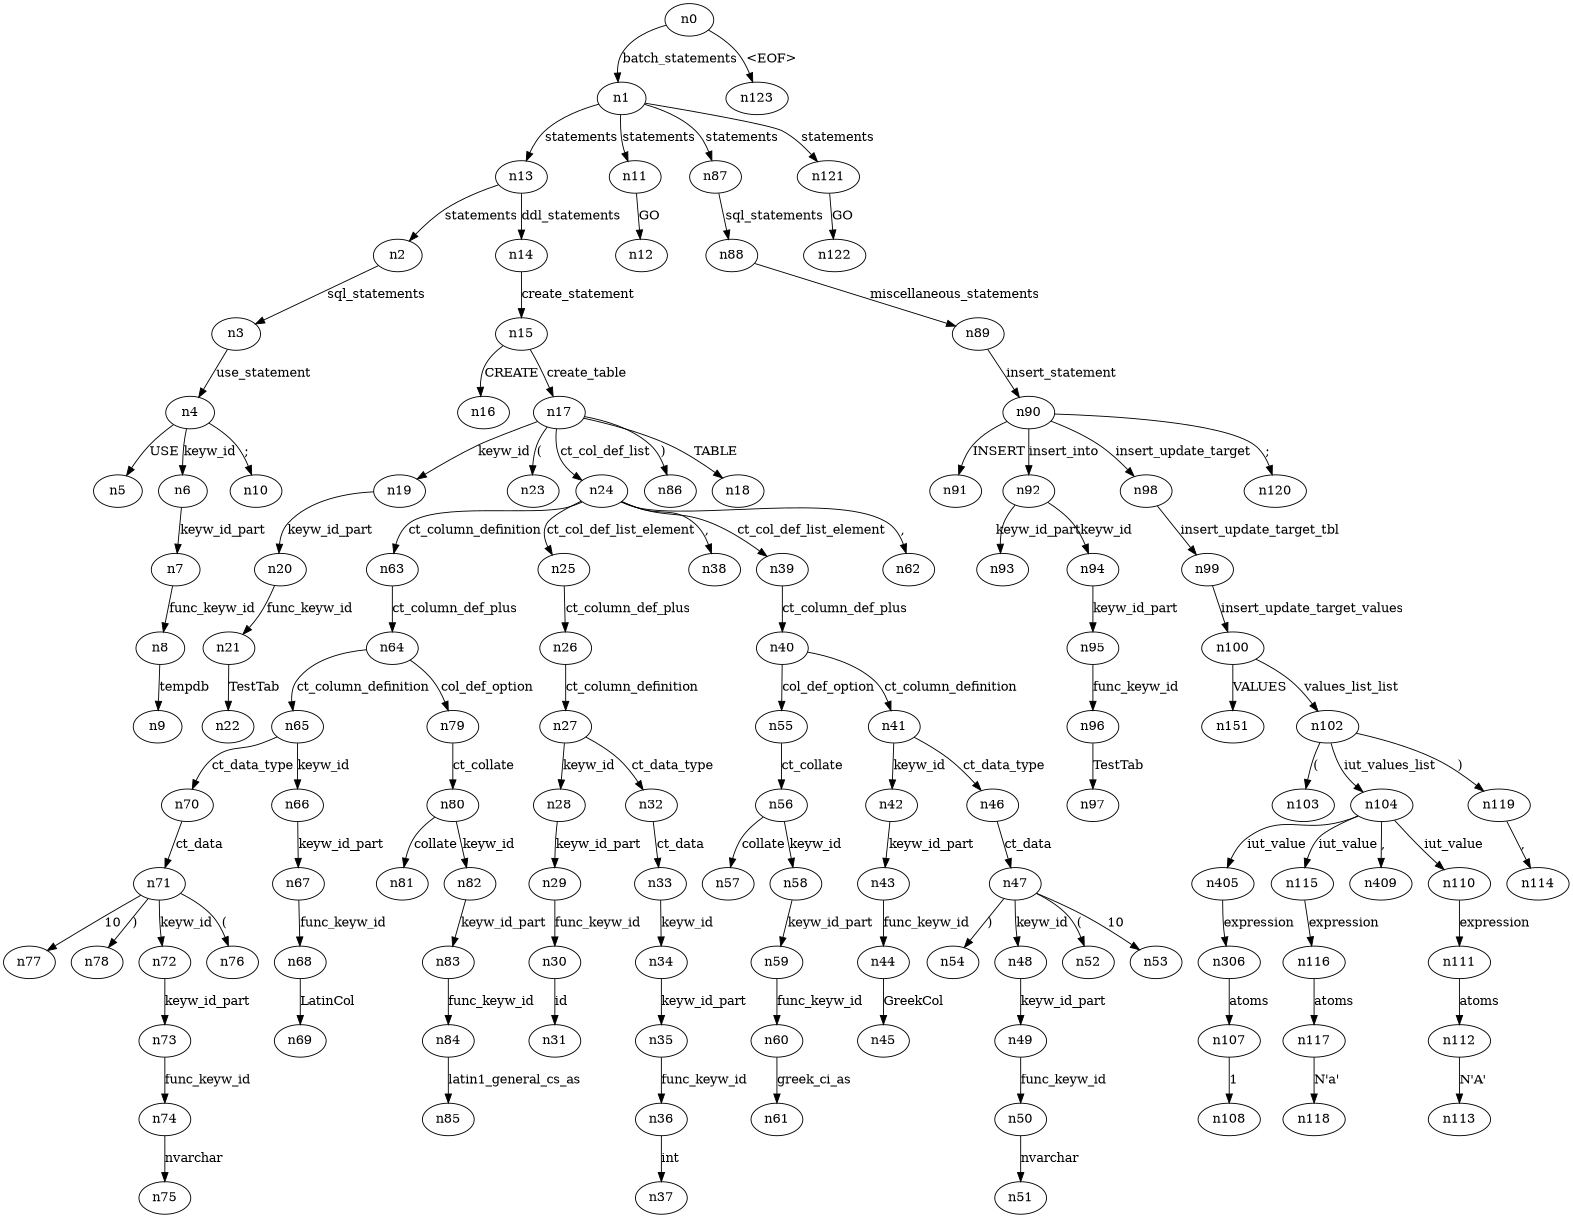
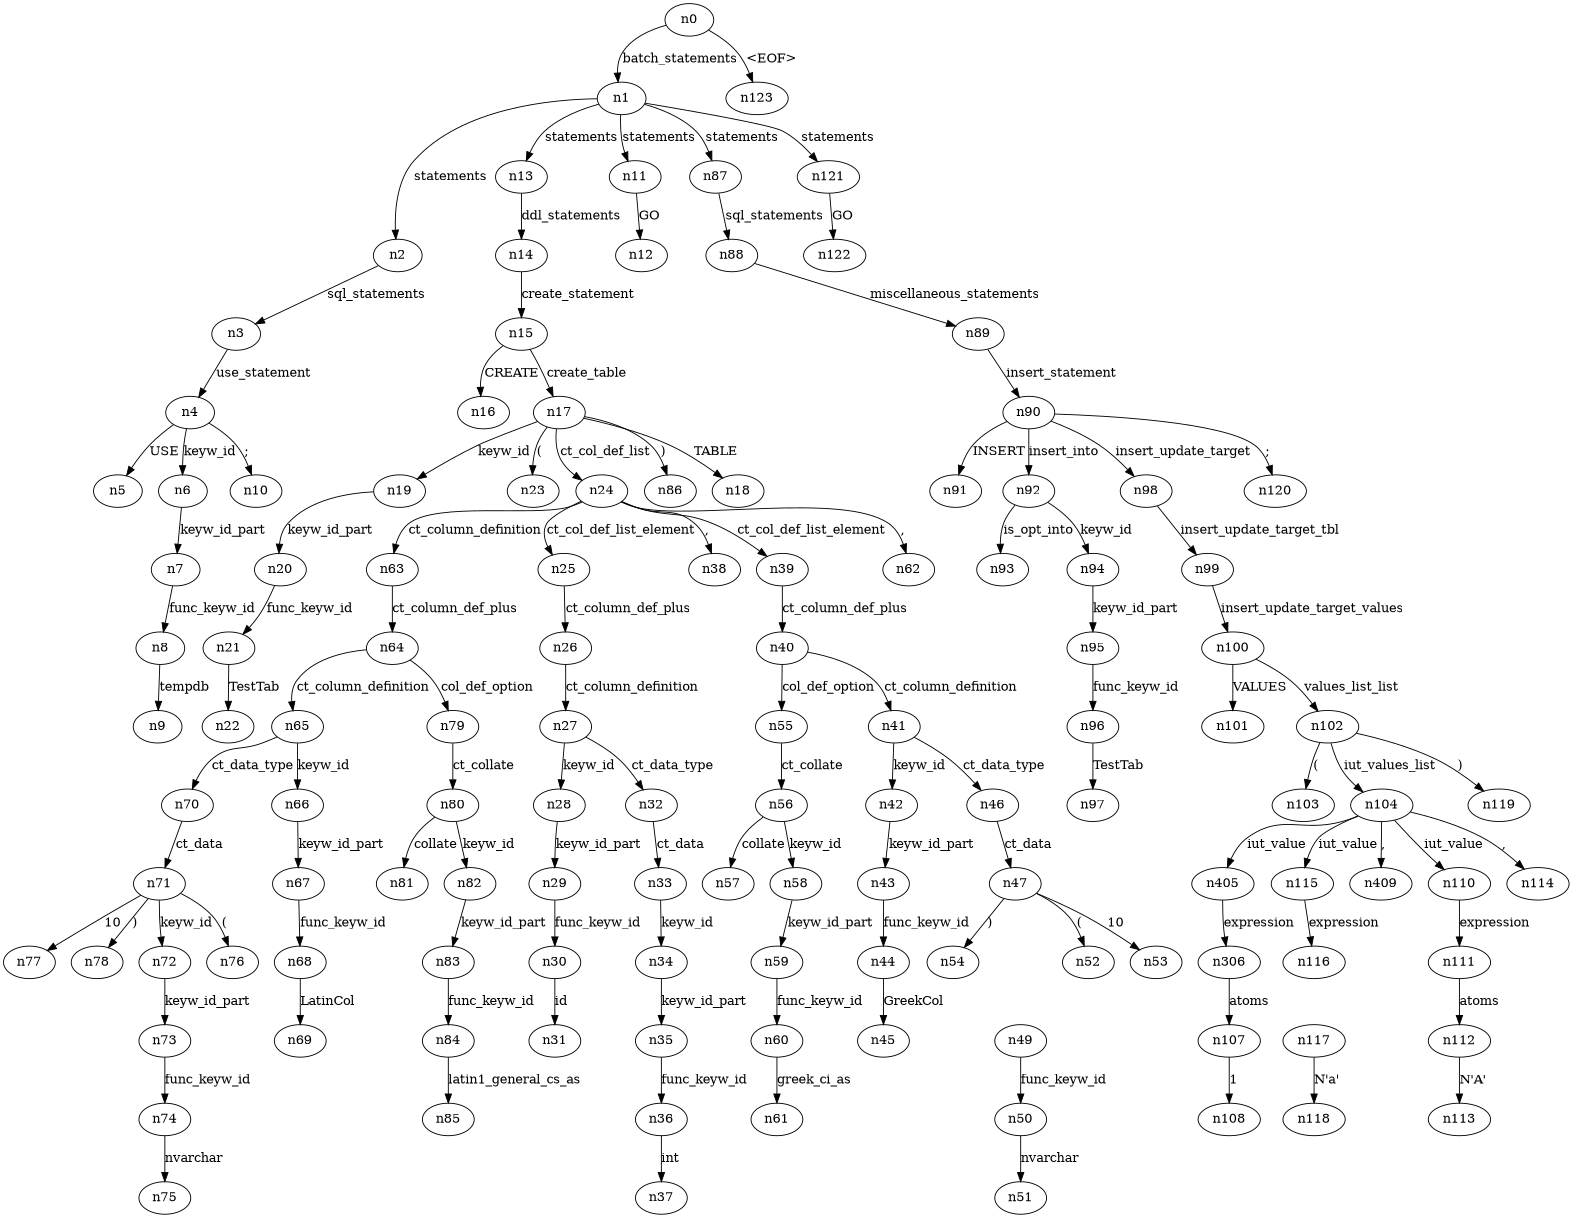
  digraph {
    n0
    n1
    n123
    n2
    n11
    n13
    n87
    n121
    n3
    n12
    n14
    n88
    n122
    n4
    n5
    n6
    n10
    n7
    n8
    n9
    n15
    n16
    n17
    n18
    n19
    n23
    n24
    n86
    n20
    n25
    n38
    n39
    n62
    n63
    n21
    n22
    n26
    n40
    n64
    n27
    n28
    n32
    n29
    n33
    n30
    n31
    n34
    n35
    n36
    n37
    n41
    n55
    n42
    n46
    n56
    n43
    n47
    n44
    n45
-   n48
    n52
    n53
    n54
    n49
    n50
    n51
    n57
    n58
    n59
    n60
    n61
    n65
    n79
    n66
    n70
    n80
    n67
    n71
    n68
    n69
    n72
    n76
    n77
    n78
    n73
    n74
    n75
    n81
    n82
    n83
    n84
    n85
    n89
    n90
    n91
    n92
    n98
    n120
    n93
    n94
    n99
    n95
    n96
    n97
    n100
-   n101 [label=n151]
+   n101
    n102
    n103
    n104
    n119
    n105 [label=n405]
    n109 [label=n409]
    n110
    n114
    n115
    n106 [label=n306]
    n111
    n116
    n107
    n108
    n112
    n113
    n117
    n118
    n0 -> n1 [label=batch_statements]
    n0 -> n123 [label="<EOF>"]
-   n13 -> n2 [label=statements]
+   n1 -> n2 [label=statements]
    n1 -> n11 [label=statements]
    n1 -> n13 [label=statements]
    n1 -> n87 [label=statements]
    n1 -> n121 [label=statements]
    n2 -> n3 [label=sql_statements]
    n11 -> n12 [label=GO]
    n13 -> n14 [label=ddl_statements]
    n87 -> n88 [label=sql_statements]
    n121 -> n122 [label=GO]
    n3 -> n4 [label=use_statement]
    n14 -> n15 [label=create_statement]
    n88 -> n89 [label=miscellaneous_statements]
    n4 -> n5 [label=USE]
    n4 -> n6 [label=keyw_id]
    n4 -> n10 [label=";"]
    n6 -> n7 [label=keyw_id_part]
    n7 -> n8 [label=func_keyw_id]
    n8 -> n9 [label=tempdb]
    n15 -> n16 [label=CREATE]
    n15 -> n17 [label=create_table]
    n17 -> n18 [label=TABLE]
    n17 -> n19 [label=keyw_id]
    n17 -> n23 [label="("]
    n17 -> n24 [label=ct_col_def_list]
    n17 -> n86 [label=")"]
    n19 -> n20 [label=keyw_id_part]
    n24 -> n25 [label=ct_col_def_list_element]
    n24 -> n38 [label=","]
    n24 -> n39 [label=ct_col_def_list_element]
    n24 -> n62 [label=","]
    n24 -> n63 [label=ct_column_definition]
    n20 -> n21 [label=func_keyw_id]
    n25 -> n26 [label=ct_column_def_plus]
    n39 -> n40 [label=ct_column_def_plus]
    n63 -> n64 [label=ct_column_def_plus]
    n21 -> n22 [label=TestTab]
    n26 -> n27 [label=ct_column_definition]
    n40 -> n41 [label=ct_column_definition]
    n40 -> n55 [label=col_def_option]
    n64 -> n65 [label=ct_column_definition]
    n64 -> n79 [label=col_def_option]
    n27 -> n28 [label=keyw_id]
    n27 -> n32 [label=ct_data_type]
    n28 -> n29 [label=keyw_id_part]
    n32 -> n33 [label=ct_data]
    n29 -> n30 [label=func_keyw_id]
    n33 -> n34 [label=keyw_id]
    n30 -> n31 [label=id]
    n34 -> n35 [label=keyw_id_part]
    n35 -> n36 [label=func_keyw_id]
    n36 -> n37 [label=int]
    n41 -> n42 [label=keyw_id]
    n41 -> n46 [label=ct_data_type]
    n55 -> n56 [label=ct_collate]
    n42 -> n43 [label=keyw_id_part]
    n46 -> n47 [label=ct_data]
    n56 -> n57 [label=collate]
    n56 -> n58 [label=keyw_id]
    n43 -> n44 [label=func_keyw_id]
-   n47 -> n48 [label=keyw_id]
    n47 -> n52 [label="("]
    n47 -> n53 [label=10]
    n47 -> n54 [label=")"]
    n44 -> n45 [label=GreekCol]
-   n48 -> n49 [label=keyw_id_part]
    n49 -> n50 [label=func_keyw_id]
    n50 -> n51 [label=nvarchar]
    n58 -> n59 [label=keyw_id_part]
    n59 -> n60 [label=func_keyw_id]
    n60 -> n61 [label=greek_ci_as]
    n65 -> n66 [label=keyw_id]
    n65 -> n70 [label=ct_data_type]
    n79 -> n80 [label=ct_collate]
    n66 -> n67 [label=keyw_id_part]
    n70 -> n71 [label=ct_data]
    n80 -> n81 [label=collate]
    n80 -> n82 [label=keyw_id]
    n67 -> n68 [label=func_keyw_id]
    n71 -> n72 [label=keyw_id]
    n71 -> n76 [label="("]
    n71 -> n77 [label=10]
    n71 -> n78 [label=")"]
    n68 -> n69 [label=LatinCol]
    n72 -> n73 [label=keyw_id_part]
    n73 -> n74 [label=func_keyw_id]
    n74 -> n75 [label=nvarchar]
    n82 -> n83 [label=keyw_id_part]
    n83 -> n84 [label=func_keyw_id]
    n84 -> n85 [label=latin1_general_cs_as]
    n89 -> n90 [label=insert_statement]
    n90 -> n91 [label=INSERT]
    n90 -> n92 [label=insert_into]
    n90 -> n98 [label=insert_update_target]
    n90 -> n120 [label=";"]
-   n92 -> n93 [label=keyw_id_part]
+   n92 -> n93 [label=is_opt_into]
    n92 -> n94 [label=keyw_id]
    n98 -> n99 [label=insert_update_target_tbl]
    n94 -> n95 [label=keyw_id_part]
    n99 -> n100 [label=insert_update_target_values]
    n95 -> n96 [label=func_keyw_id]
    n96 -> n97 [label=TestTab]
    n100 -> n101 [label=VALUES]
    n100 -> n102 [label=values_list_list]
    n102 -> n103 [label="("]
    n102 -> n104 [label=iut_values_list]
    n102 -> n119 [label=")"]
    n104 -> n105 [label=iut_value]
    n104 -> n109 [label=","]
    n104 -> n110 [label=iut_value]
-   n119 -> n114 [label=","]
+   n104 -> n114 [label=","]
    n104 -> n115 [label=iut_value]
    n105 -> n106 [label=expression]
    n110 -> n111 [label=expression]
    n115 -> n116 [label=expression]
    n106 -> n107 [label=atoms]
    n111 -> n112 [label=atoms]
-   n116 -> n117 [label=atoms]
    n107 -> n108 [label=1]
    n112 -> n113 [label="N'A'"]
    n117 -> n118 [label="N'a'"]
  }
